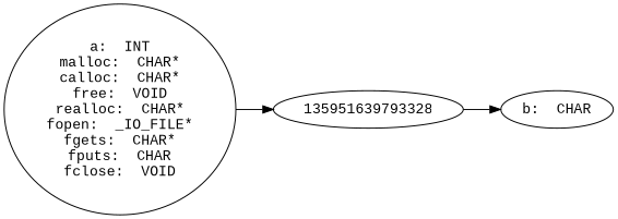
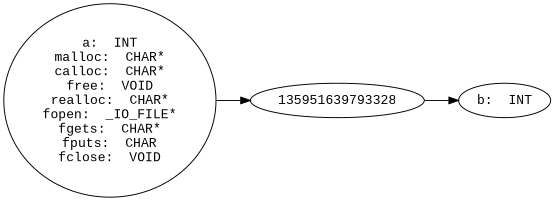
  digraph {
    rankdir=LR
    fontname="Liberation Mono"
    node [fontname="Liberation Mono"]
    edge [fontname="Liberation Mono"]
    n1 [label="a:  INT\nmalloc:  CHAR*\ncalloc:  CHAR*\nfree:  VOID\nrealloc:  CHAR*\nfopen:  _IO_FILE*\nfgets:  CHAR*\nfputs:  CHAR\nfclose:  VOID"]
    135951639793328
-   n3 [label="b:  CHAR"]
+   n3 [label="b:  INT"]
    n1 -> 135951639793328
    135951639793328 -> n3
  }
